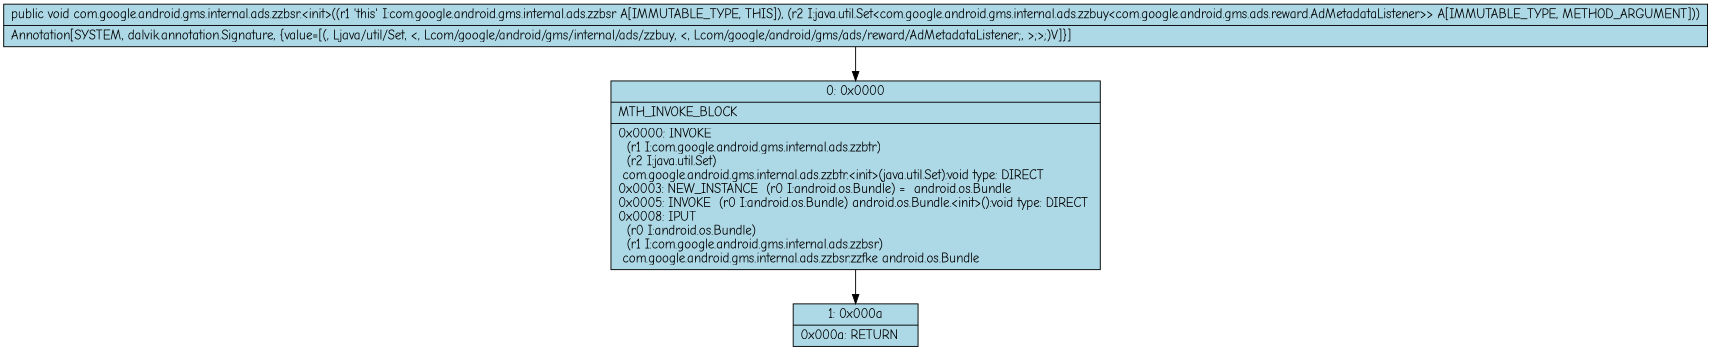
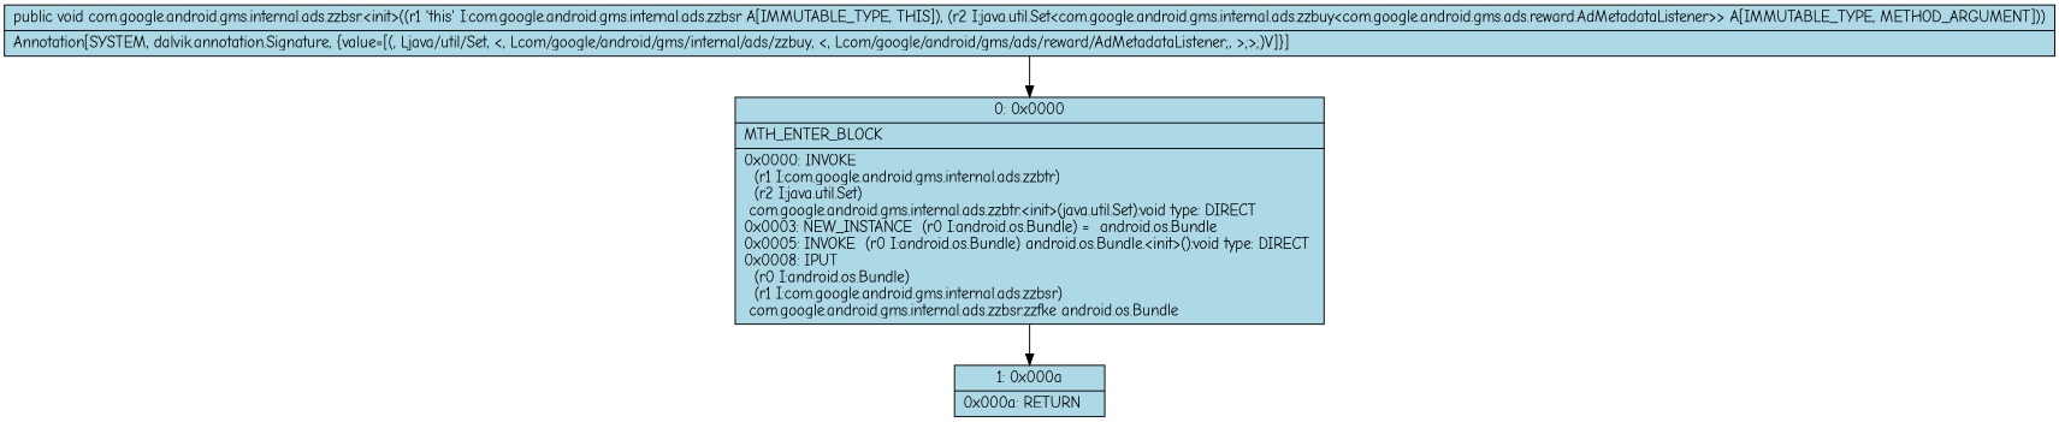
  digraph {
    fontname="Comic Neue"
    node [shape=record style=filled fillcolor=lightblue fontname="Comic Neue"]
    edge [fontname="Comic Neue"]
-   n1 [label="{0\:\ 0x0000|MTH_INVOKE_BLOCK\l|0x0000: INVOKE  \l  (r1 I:com.google.android.gms.internal.ads.zzbtr)\l  (r2 I:java.util.Set)\l com.google.android.gms.internal.ads.zzbtr.\<init\>(java.util.Set):void type: DIRECT \l0x0003: NEW_INSTANCE  (r0 I:android.os.Bundle) =  android.os.Bundle \l0x0005: INVOKE  (r0 I:android.os.Bundle) android.os.Bundle.\<init\>():void type: DIRECT \l0x0008: IPUT  \l  (r0 I:android.os.Bundle)\l  (r1 I:com.google.android.gms.internal.ads.zzbsr)\l com.google.android.gms.internal.ads.zzbsr.zzfke android.os.Bundle \l}"]
+   n1 [label="{0\:\ 0x0000|MTH_ENTER_BLOCK\l|0x0000: INVOKE  \l  (r1 I:com.google.android.gms.internal.ads.zzbtr)\l  (r2 I:java.util.Set)\l com.google.android.gms.internal.ads.zzbtr.\<init\>(java.util.Set):void type: DIRECT \l0x0003: NEW_INSTANCE  (r0 I:android.os.Bundle) =  android.os.Bundle \l0x0005: INVOKE  (r0 I:android.os.Bundle) android.os.Bundle.\<init\>():void type: DIRECT \l0x0008: IPUT  \l  (r0 I:android.os.Bundle)\l  (r1 I:com.google.android.gms.internal.ads.zzbsr)\l com.google.android.gms.internal.ads.zzbsr.zzfke android.os.Bundle \l}"]
    n2 [label="{1\:\ 0x000a|0x000a: RETURN   \l}"]
    n3 [label="{public void com.google.android.gms.internal.ads.zzbsr.\<init\>((r1 'this' I:com.google.android.gms.internal.ads.zzbsr A[IMMUTABLE_TYPE, THIS]), (r2 I:java.util.Set\<com.google.android.gms.internal.ads.zzbuy\<com.google.android.gms.ads.reward.AdMetadataListener\>\> A[IMMUTABLE_TYPE, METHOD_ARGUMENT]))  | Annotation[SYSTEM, dalvik.annotation.Signature, \{value=[(, Ljava\/util\/Set, \<, Lcom\/google\/android\/gms\/internal\/ads\/zzbuy, \<, Lcom\/google\/android\/gms\/ads\/reward\/AdMetadataListener;, \>;\>;)V]\}]\l}"]
    n1 -> n2
    n3 -> n1
  }
